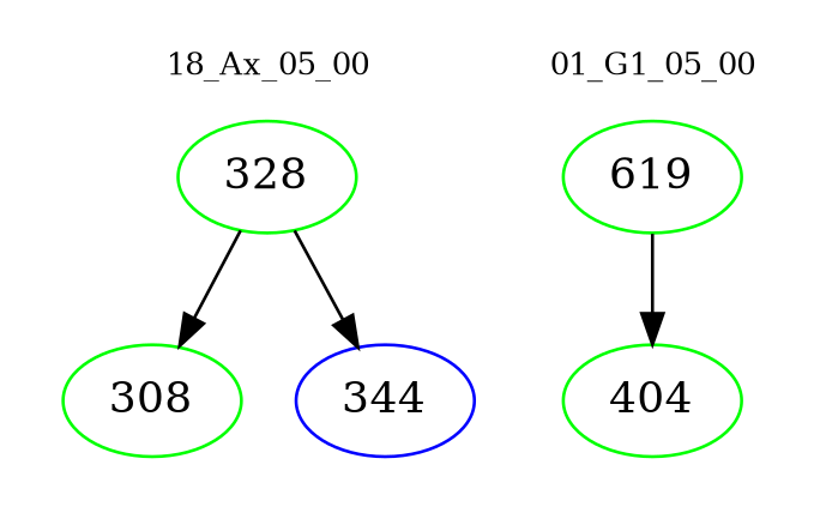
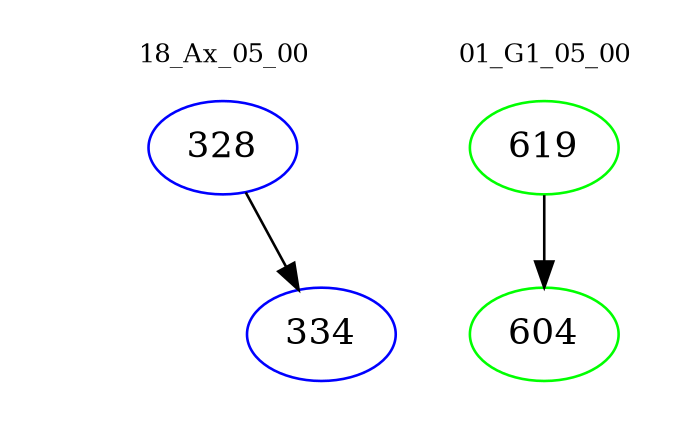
  digraph {
    node [color=green]
    edge [color=black]
-   n1 [label=328]
-   n2 [label=308]
-   n3 [color=blue label=344]
+   n1 [color=blue label=328]
+   n3 [color=blue label=334]
    n4 [label=619]
-   n5 [label=404]
+   n5 [label=604]
    subgraph cluster_1 {
      color=white
      fontsize=10
      label="18_Ax_05_00"
      n1
-     n2
      n3
    }
    subgraph cluster_2 {
      color=white
      fontsize=10
      label="01_G1_05_00"
      n4
      n5
    }
-   n1 -> n2
    n1 -> n3
    n4 -> n5
  }
